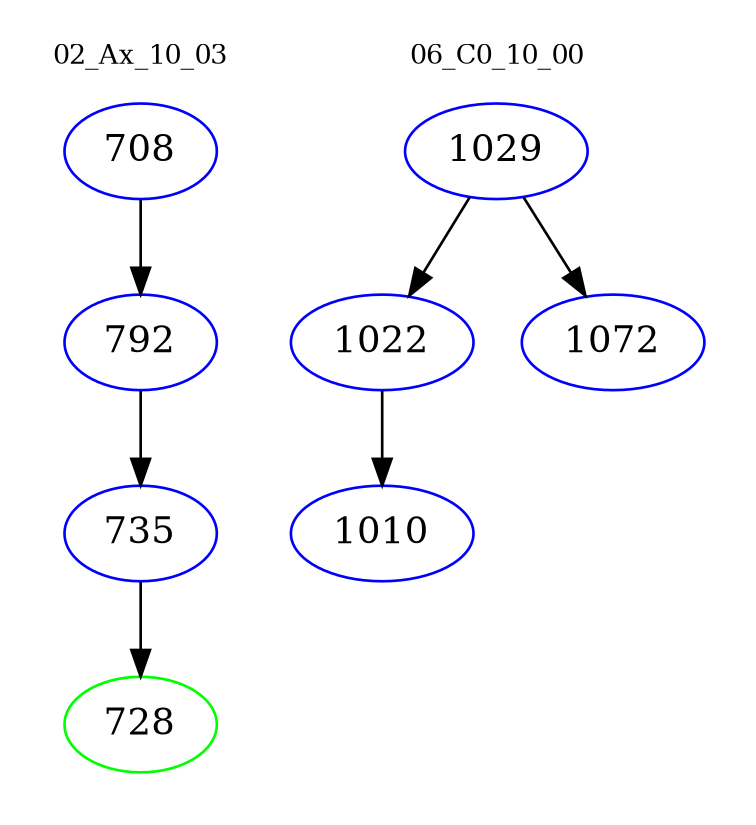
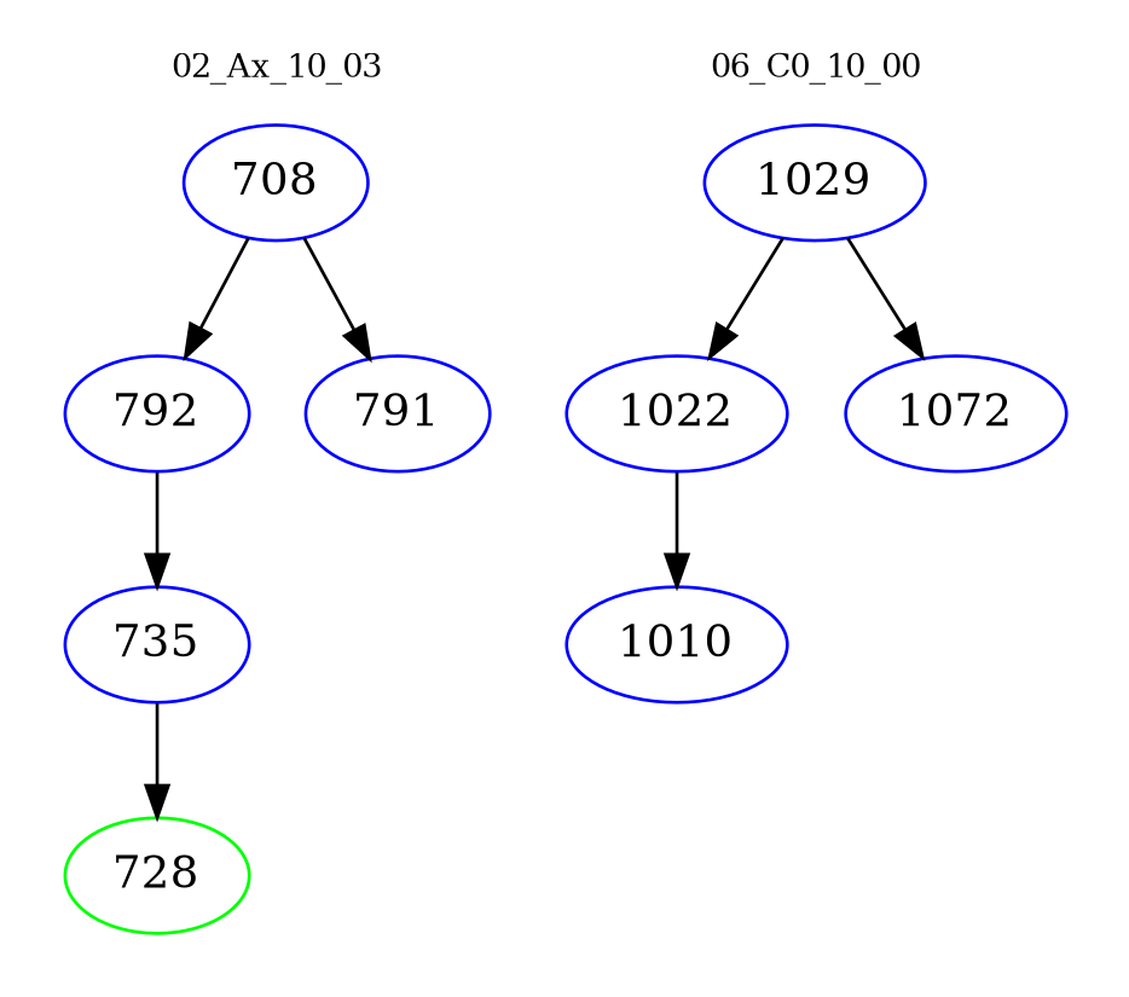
  digraph {
    node [color=blue]
    edge [color=black]
    n1 [label=708]
    n2 [label=792]
+   n3 [label=791]
    n4 [label=735]
    n5 [color=green label=728]
    n6 [label=1029]
    n7 [label=1022]
    n8 [label=1072]
    n9 [label=1010]
    subgraph cluster_1 {
      color=white
      fontsize=10
      label="02_Ax_10_03"
      n1
      n2
+     n3
      n4
      n5
    }
    subgraph cluster_2 {
      color=white
      fontsize=10
      label="06_C0_10_00"
      n6
      n7
      n8
      n9
    }
    n1 -> n2
+   n1 -> n3
    n2 -> n4
    n4 -> n5
    n6 -> n7
    n6 -> n8
    n7 -> n9
  }
